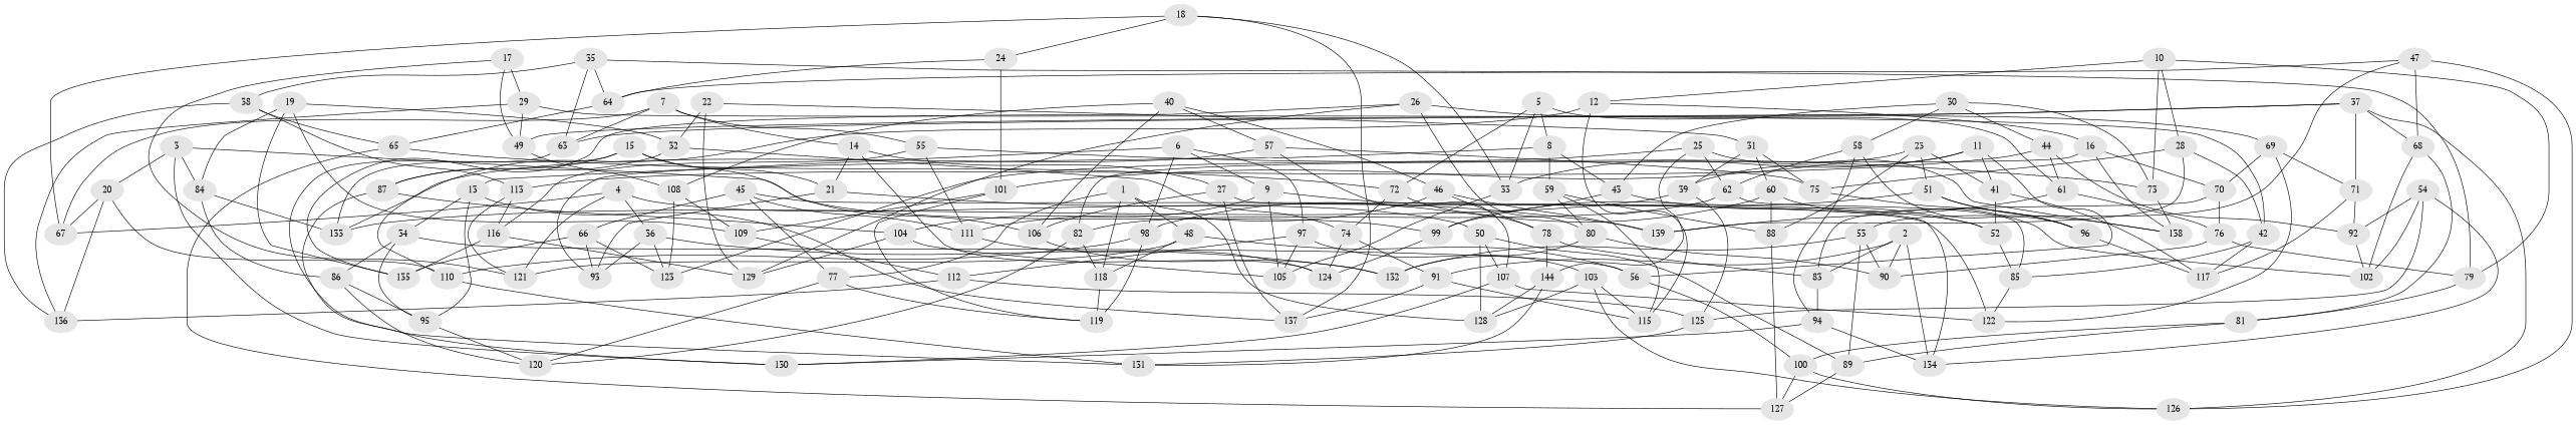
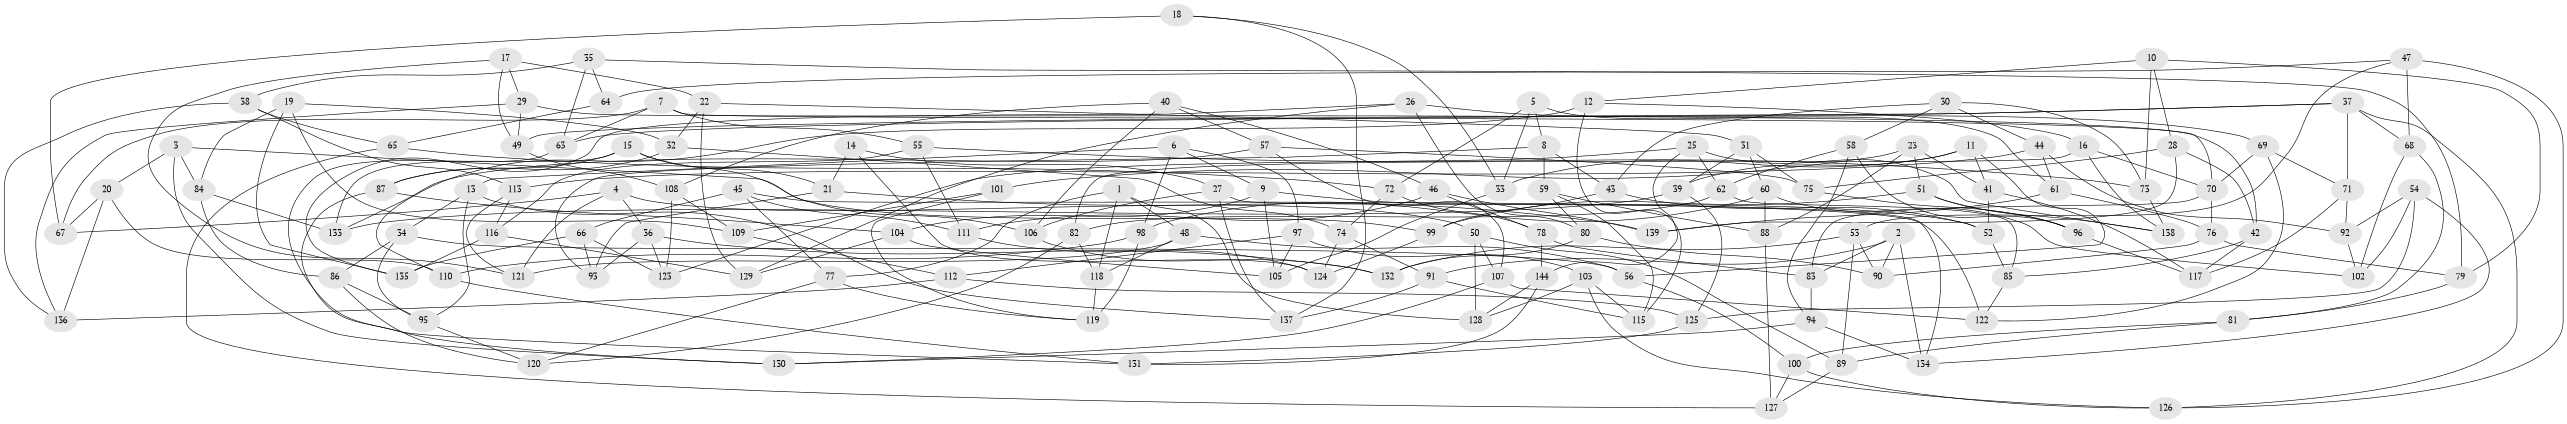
  graph {
    fontname="PT Serif"
    node [color=gray90 fontname="PT Serif" style=filled]
    edge [fontname="PT Serif"]
    1
    48
    77
    118
    128
    121
    56
    119
    120
    2
    83
    90
    91
    134
    94
    115
    137
    3
    20
    84
    99
    130
    67
    110
    136
    133
    86
    124
    4
    36
    50
    93
    123
    132
    89
    107
    5
    8
    33
    61
    72
    43
    59
    105
    139
    76
    74
    78
    6
    9
    13
    97
    98
    52
    104
    34
    95
    103
    112
    7
    14
    55
    63
    21
    27
    73
    111
    116
    131
    88
    80
    85
    129
    10
    12
    28
    79
    16
    42
    75
    138
    81
    11
    39
    41
    125
    117
    100
    70
    82
    106
    15
    87
    17
    22
    29
    49
    32
    31
    108
    18
-   24
    101
    64
    19
    109
    135
    60
    23
    51
    96
    127
    65
    71
    92
    25
    62
    n118 [label=144]
    26
    69
    122
    30
    44
    58
    113
    102
    35
    38
    37
    68
    126
    40
    46
    57
    45
    66
    47
    53
    54
    1 -- 48
    1 -- 77
    1 -- 118
    1 -- 128
    48 -- 118
    48 -- 121
    48 -- 56
    77 -- 119
    77 -- 120
    118 -- 119
    56 -- 100
    2 -- 83
    2 -- 90
    2 -- 91
    2 -- 134
    83 -- 94
    91 -- 115
    91 -- 137
    94 -- 134
    94 -- 130
    3 -- 20
    3 -- 84
    3 -- 99
    3 -- 130
    20 -- 67
    20 -- 110
    20 -- 136
    84 -- 133
    84 -- 86
    99 -- 124
    110 -- 131
    86 -- 120
    86 -- 95
    4 -- 121
    4 -- 67
    4 -- 36
    4 -- 50
    36 -- 93
    36 -- 123
    36 -- 132
    50 -- 128
    50 -- 89
    50 -- 107
    89 -- 127
    107 -- 130
    107 -- 122
    5 -- 8
    5 -- 33
    5 -- 61
    5 -- 72
    8 -- 93
    8 -- 43
    8 -- 59
    33 -- 105
    61 -- 139
    61 -- 76
    72 -- 74
    72 -- 78
    43 -- 99
    43 -- 52
    59 -- 115
    59 -- 88
    59 -- 80
    76 -- 90
    76 -- 79
    74 -- 91
    74 -- 124
    78 -- 83
    78 -- n118
    6 -- 9
    6 -- 13
    6 -- 97
    6 -- 98
    9 -- 105
    9 -- 52
    9 -- 104
    13 -- 137
    13 -- 34
    13 -- 95
    97 -- 105
    97 -- 103
    97 -- 112
    98 -- 119
    98 -- 110
    52 -- 85
    104 -- 105
    104 -- 129
    34 -- 56
    34 -- 86
    34 -- 95
    95 -- 120
    103 -- 128
    103 -- 115
    103 -- 126
    112 -- 136
    112 -- 125
    7 -- 67
-   7 -- 14
+   7 -- 70
    7 -- 55
    7 -- 63
    14 -- 124
    14 -- 21
    14 -- 27
    55 -- 73
    55 -- 111
    55 -- 116
    63 -- 131
    21 -- 93
    21 -- 139
    27 -- 134
    27 -- 137
    27 -- 106
    73 -- 138
    111 -- 124
    116 -- 129
    116 -- 135
    88 -- 127
    80 -- 90
    80 -- 132
    85 -- 122
    10 -- 73
    10 -- 12
    10 -- 28
    10 -- 79
    12 -- 115
    12 -- 110
    12 -- 16
    28 -- 139
    28 -- 42
    28 -- 75
    79 -- 81
    16 -- 138
    16 -- 70
    16 -- 82
    42 -- 85
    42 -- 117
    75 -- 96
    81 -- 89
    81 -- 100
    11 -- 56
    11 -- 33
    11 -- 39
    11 -- 41
    39 -- 133
    39 -- 125
    41 -- 52
    41 -- 117
    125 -- 131
    100 -- 127
    100 -- 126
    70 -- 83
    70 -- 76
    82 -- 118
    82 -- 120
    106 -- 132
    15 -- 133
    15 -- 21
    15 -- 106
    15 -- 87
    87 -- 130
    87 -- 104
    17 -- 121
+   17 -- 22
    17 -- 29
    17 -- 49
    22 -- 129
    22 -- 32
    22 -- 31
    29 -- 136
    29 -- 42
    29 -- 49
    49 -- 108
    32 -- 74
    32 -- 87
    31 -- 75
    31 -- 39
    31 -- 60
    108 -- 123
    108 -- 109
    18 -- 137
    18 -- 67
    18 -- 33
-   18 -- 24
-   24 -- 101
-   24 -- 64
    101 -- 119
    101 -- 109
    64 -- 65
    19 -- 84
    19 -- 32
    19 -- 109
    19 -- 135
    109 -- 112
    60 -- 98
    60 -- 88
    60 -- 102
    23 -- 88
    23 -- 41
    23 -- 101
    23 -- 51
    51 -- 99
    51 -- 138
    51 -- 96
    96 -- 117
    65 -- 72
    65 -- 127
    71 -- 117
    71 -- 92
    92 -- 102
    25 -- 123
    25 -- 138
    25 -- 62
    25 -- n118
    62 -- 85
    62 -- 82
    n118 -- 128
    n118 -- 131
    26 -- 80
    26 -- 129
    26 -- 135
    26 -- 69
    69 -- 70
    69 -- 71
    69 -- 122
    30 -- 43
    30 -- 73
    30 -- 44
    30 -- 58
    44 -- 61
    44 -- 92
    44 -- 113
    58 -- 94
    58 -- 96
    58 -- 62
    113 -- 121
    113 -- 116
    35 -- 63
    35 -- 79
    35 -- 64
    35 -- 38
    38 -- 136
    38 -- 65
    38 -- 113
    37 -- 63
    37 -- 49
    37 -- 71
    37 -- 68
    37 -- 126
    68 -- 81
    68 -- 102
    40 -- 106
    40 -- 108
    40 -- 46
    40 -- 57
    46 -- 139
    46 -- 78
    46 -- 111
    57 -- 133
    57 -- 107
    57 -- 75
    45 -- 77
    45 -- 111
    45 -- 122
    45 -- 66
    66 -- 93
    66 -- 123
    66 -- 135
    47 -- 64
    47 -- 68
    47 -- 126
    47 -- 53
    53 -- 90
    53 -- 132
    53 -- 89
    54 -- 134
    54 -- 125
    54 -- 92
    54 -- 102
  }
